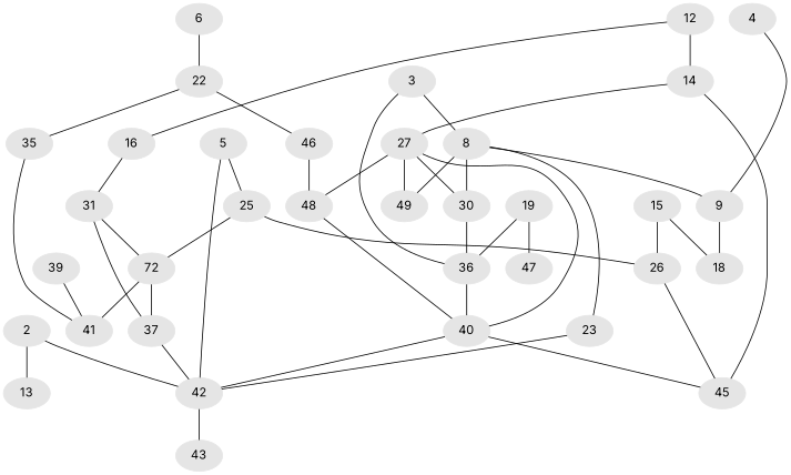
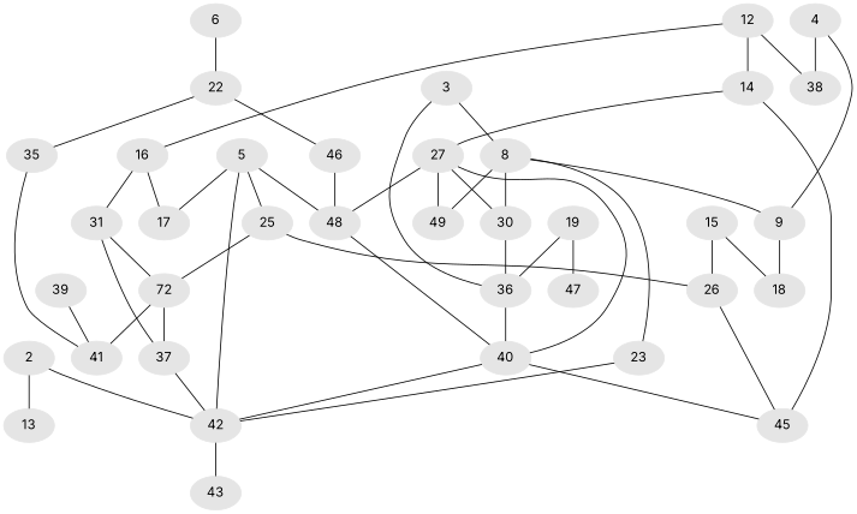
  graph {
    fontname=Inter
    node [color=gray90 fontname=Inter style=filled]
    edge [fontname=Inter weight=1.0]
    2
    13
    42
    43
    3
    8
    36
    9
    23
    30
    49
    40
    4
+   38
    18
    5
+   17
    25
    48
    26
    n21 [label=72]
    6
    22
    35
    46
    12
    14
    16
    27
    45
    31
    15
    37
    19
    47
    41
    39
    2 -- 13
    2 -- 42
    42 -- 43 [weight=2.0]
    3 -- 8
    3 -- 36
    8 -- 9
    8 -- 23
    8 -- 30 [weight=2.0]
    8 -- 49
    36 -- 40
    9 -- 18
    23 -- 42
    30 -- 36
    40 -- 42
    40 -- 45
    4 -- 9
+   4 -- 38 [weight=2.0]
    5 -- 42
+   5 -- 17
    5 -- 25
+   5 -- 48
    25 -- 26
    25 -- n21 [weight=2.0]
    48 -- 40
    26 -- 45
    n21 -- 37
    n21 -- 41 [weight=2.0]
    6 -- 22
    22 -- 35
    22 -- 46
    35 -- 41
    46 -- 48
+   12 -- 38
    12 -- 14
    12 -- 16
    14 -- 27
    14 -- 45 [weight=2.0]
+   16 -- 17
    16 -- 31 [weight=2.0]
    27 -- 30
    27 -- 49
    27 -- 40
    27 -- 48
    31 -- n21
    31 -- 37
    15 -- 18
    15 -- 26
    37 -- 42
    19 -- 36
    19 -- 47
    39 -- 41
  }
